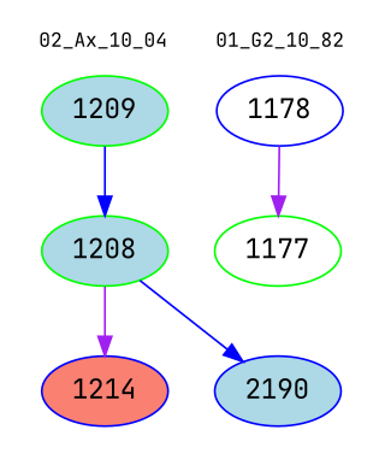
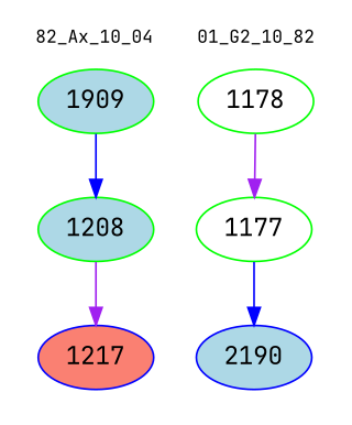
  digraph {
    fontname="JetBrains Mono"
    node [color=green fillcolor=lightblue fontname="JetBrains Mono" style=filled]
    edge [color=blue fontname="JetBrains Mono"]
-   n1 [label=1209]
+   n1 [label=1909]
    n2 [label=1208]
-   n3 [color=blue fillcolor=salmon label=1214]
-   n4 [color=blue fillcolor=white label=1178]
+   n3 [color=blue fillcolor=salmon label=1217]
+   n4 [fillcolor=white label=1178]
    n5 [fillcolor=white label=1177]
    n6 [color=blue label=2190]
    subgraph cluster_1 {
      color=white
      fontsize=10
-     label="02_Ax_10_04"
+     label="82_Ax_10_04"
      n1
      n2
      n3
    }
    subgraph cluster_2 {
      color=white
      fontsize=10
      label="01_G2_10_82"
      n4
      n5
      n6
    }
    n1 -> n2
    n2 -> n3 [color=purple]
    n4 -> n5 [color=purple]
-   n2 -> n6
+   n5 -> n6
  }
